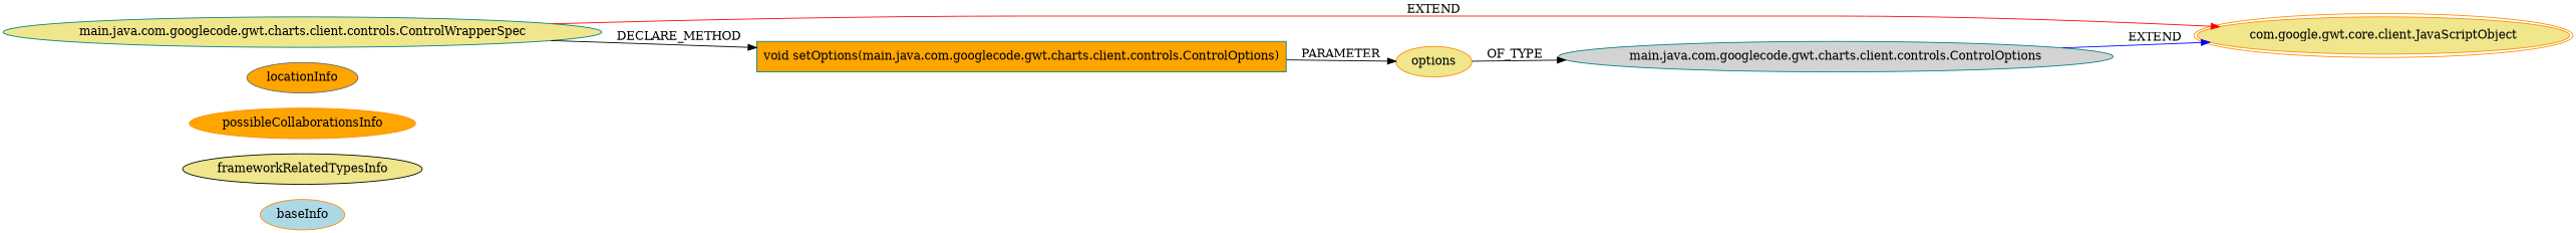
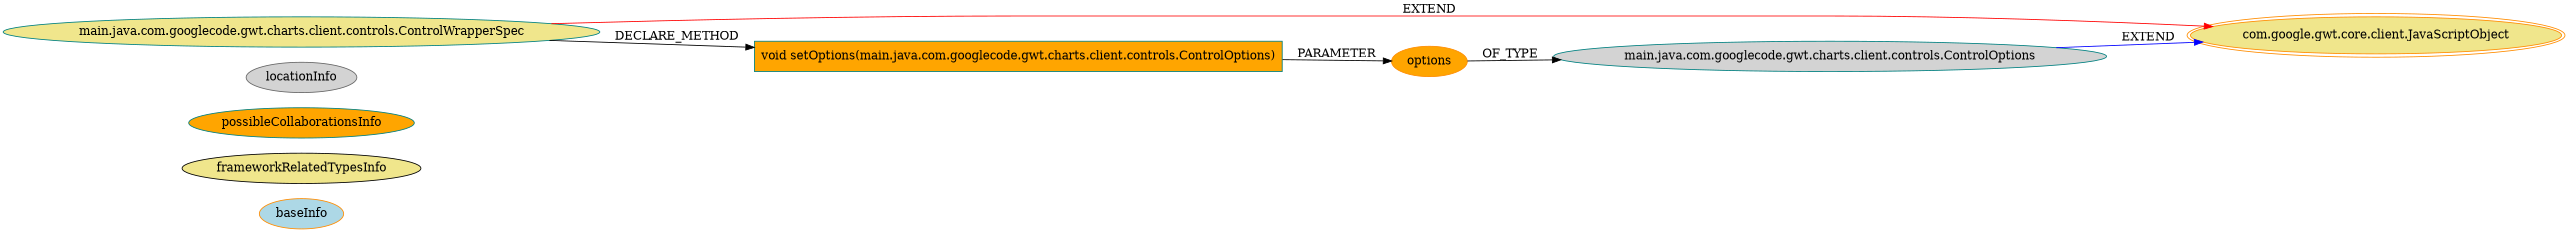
  digraph {
    rankdir=LR
    node [color=teal fillcolor=khaki style=filled]
    baseInfo [category=extension_graph color=darkorange fillcolor=lightblue graphId=3230 isAnonymous=false possibleRelation=true]
    frameworkRelatedTypesInfo [0="com.google.gwt.core.client.JavaScriptObject" color=black]
-   possibleCollaborationsInfo [0="3230~CLIENT_METHOD_DECLARATION-PARAMETER_DECLARATION-~com.google.gwt.core.client.JavaScriptObject ~com.google.gwt.core.client.JavaScriptObject ~false~false" color=darkorange fillcolor=orange]
-   locationInfo [color=gray40 contextSignature=ControlWrapperSpec filePath="/jnorthrup-gwt-charts/gwt-charts-master/gwt-charts/src/main/java/com/googlecode/gwt/charts/client/controls/ControlWrapperSpec.java" fillcolor=orange graphId=3230 projectName="jnorthrup-gwt-charts"]
+   possibleCollaborationsInfo [0="3230~CLIENT_METHOD_DECLARATION-PARAMETER_DECLARATION-~com.google.gwt.core.client.JavaScriptObject ~com.google.gwt.core.client.JavaScriptObject ~false~false" fillcolor=orange]
+   locationInfo [color=gray40 contextSignature=ControlWrapperSpec filePath="/jnorthrup-gwt-charts/gwt-charts-master/gwt-charts/src/main/java/com/googlecode/gwt/charts/client/controls/ControlWrapperSpec.java" fillcolor=lightgrey graphId=3230 projectName="jnorthrup-gwt-charts"]
    n5 [isFrameworkType=false label="main.java.com.googlecode.gwt.charts.client.controls.ControlWrapperSpec" vertexType=ROOT_CLIENT_CLASS_DECLARATION]
    n6 [color=darkorange isFrameworkType=true label="com.google.gwt.core.client.JavaScriptObject" peripheries=2 vertexType=FRAMEWORK_CLASS_TYPE]
    n7 [fillcolor=orange isFrameworkType=false label="void setOptions(main.java.com.googlecode.gwt.charts.client.controls.ControlOptions)" shape=box vertexType=CLIENT_METHOD_DECLARATION]
-   n8 [color=darkorange isFrameworkType=false label=options vertexType=PARAMETER_DECLARATION]
+   n8 [color=darkorange fillcolor=orange isFrameworkType=false label=options vertexType=PARAMETER_DECLARATION]
    n9 [fillcolor=lightgrey isFrameworkType=false label="main.java.com.googlecode.gwt.charts.client.controls.ControlOptions" vertexType=REFERENCE_CLIENT_CLASS_DECLARATION]
    n5 -> n6 [color=red label=EXTEND]
    n5 -> n7 [label=DECLARE_METHOD]
    n7 -> n8 [label=PARAMETER]
    n8 -> n9 [label=OF_TYPE]
    n9 -> n6 [color=blue label=EXTEND]
  }
